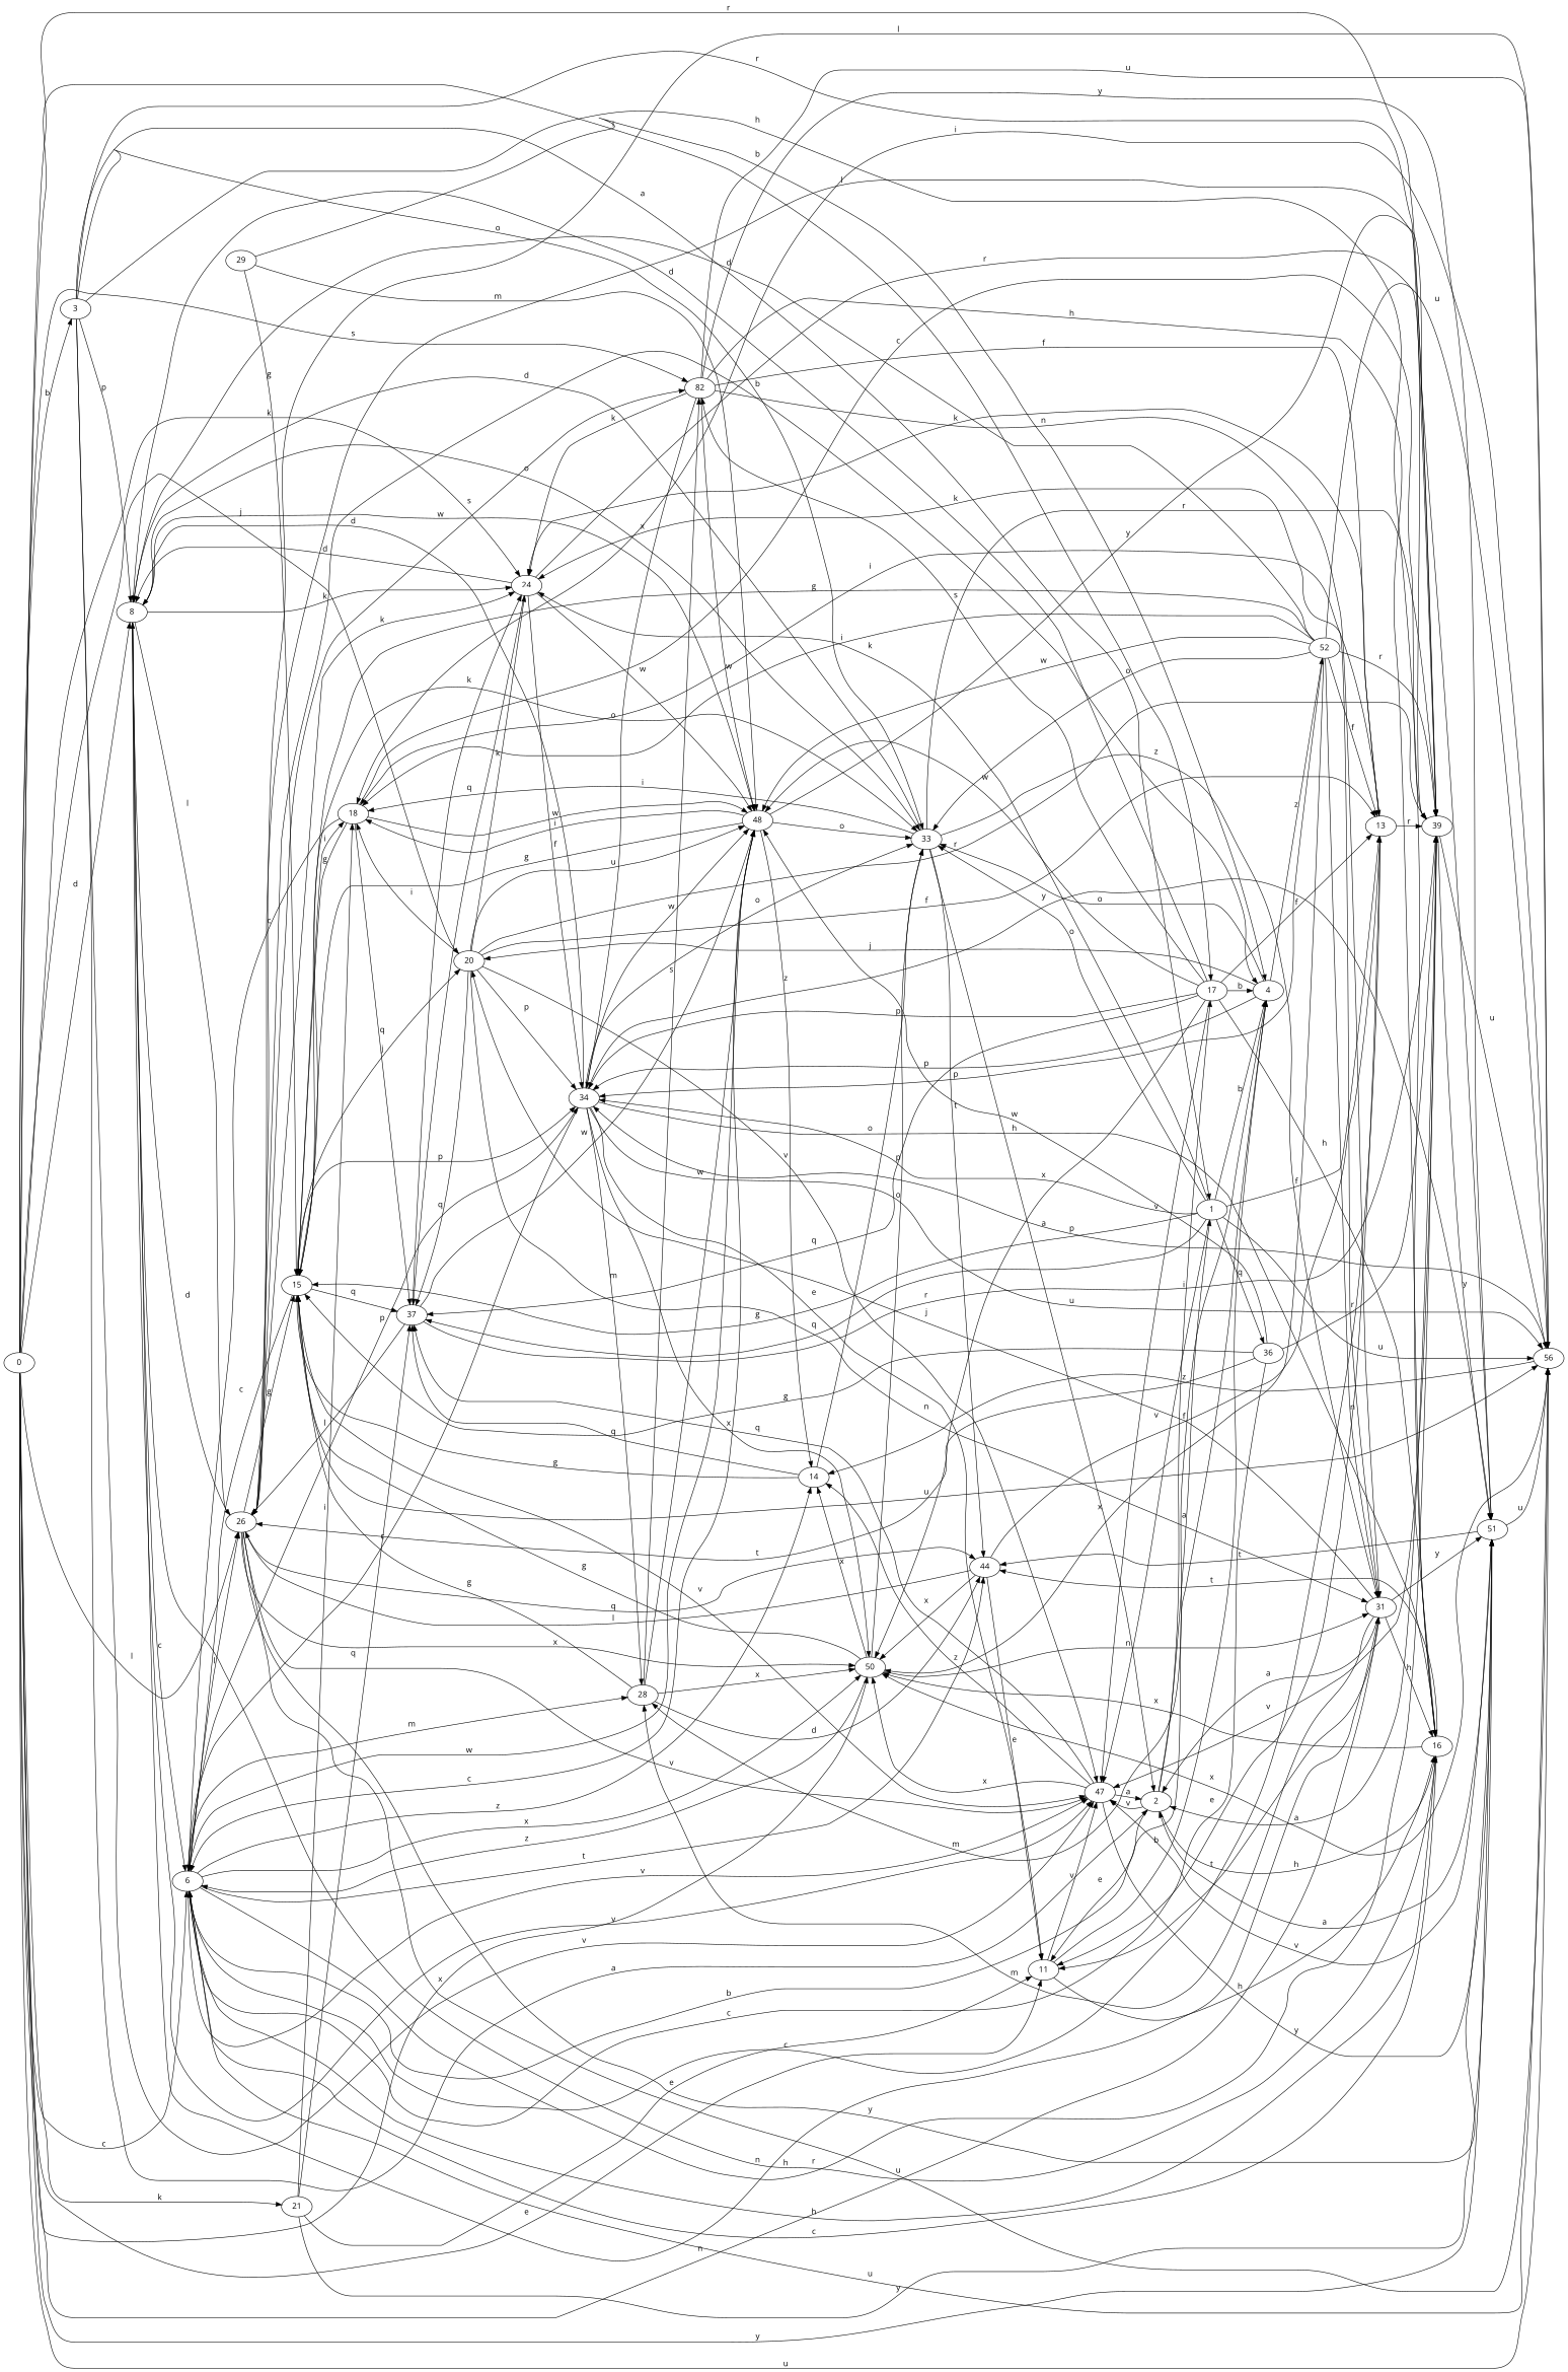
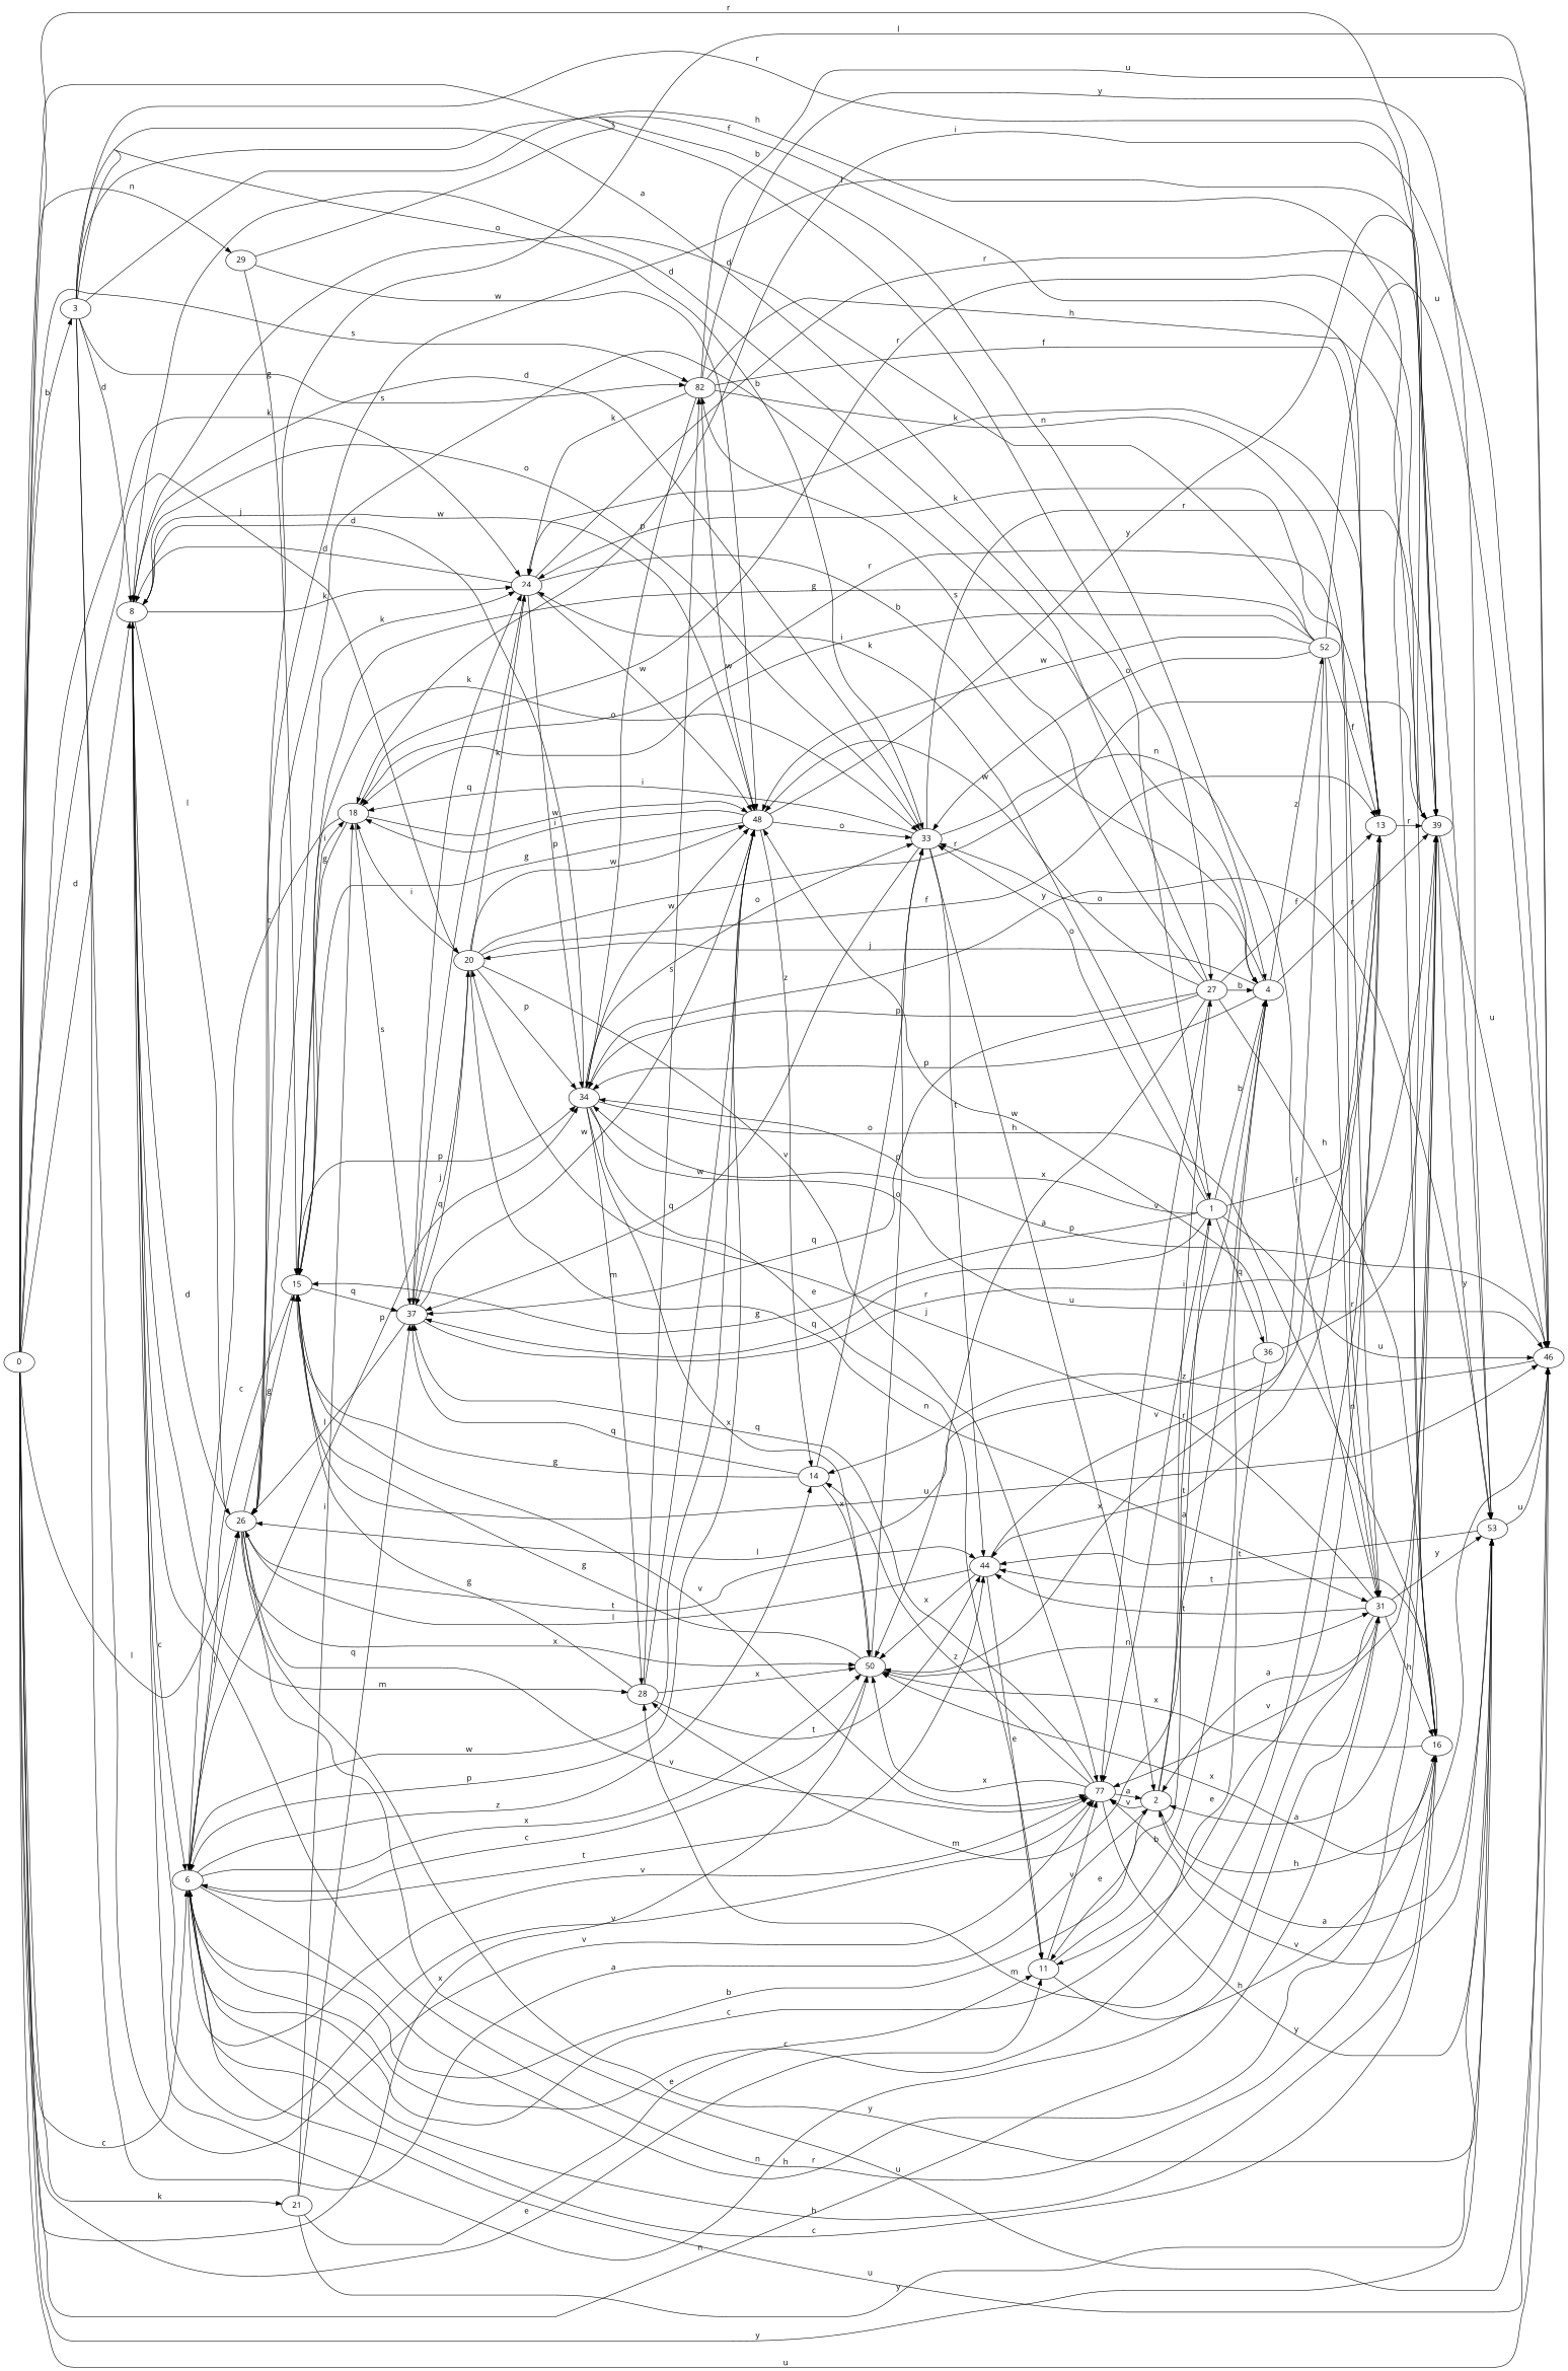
  strict digraph {
    fontname="Open Sans"
    rankdir=LR
    node [fontname="Open Sans"]
    edge [fontname="Open Sans"]
    0
    3
    6
    8
    11
-   17
+   17 [label=27]
    20
    21
    24
    26
    29
    31
    39
    n14 [label=82]
-   46 [label=56]
+   46
    50
-   51
+   51 [label=53]
    1
    13
    33
-   47
+   47 [label=77]
    2
    16
    48
    4
    34
    28
    44
    n29 [label=14]
    37
    18
    15
    36
    52
    0 -> 3 [label=b]
    0 -> 6 [label=c]
    0 -> 8 [label=d]
    0 -> 11 [label=e]
    0 -> 17 [label=i]
    0 -> 20 [label=j]
    0 -> 21 [label=k]
    0 -> 24 [label=k]
    0 -> 26 [label=l]
+   0 -> 29 [label=n]
    0 -> 31 [label=n]
    0 -> 39 [label=r]
    0 -> n14 [label=s]
    0 -> 46 [label=u]
    0 -> 50 [label=x]
    0 -> 51 [label=y]
-   3 -> 8 [label=p]
+   3 -> 8 [label=d]
    3 -> 39 [label=r]
    3 -> 1 [label=a]
+   3 -> 13 [label=f]
    3 -> 33 [label=o]
    3 -> 47 [label=v]
    3 -> 2 [label=a]
    3 -> 16 [label=h]
    6 -> 26 [label=l]
    6 -> 39 [label=r]
    6 -> 46 [label=u]
    6 -> 50 [label=x]
    6 -> 47 [label=v]
    6 -> 16 [label=h]
    6 -> 48 [label=w]
    6 -> 4 [label=b]
    6 -> 34 [label=p]
-   6 -> 28 [label=m]
+   8 -> 28 [label=m]
    6 -> 44 [label=t]
    6 -> n29 [label=z]
    8 -> 6 [label=c]
    8 -> 24 [label=k]
    8 -> 26 [label=l]
    8 -> 31 [label=n]
    8 -> 33 [label=o]
    8 -> 47 [label=v]
    8 -> 16 [label=h]
    8 -> 48 [label=w]
    11 -> 47 [label=v]
    11 -> 16 [label=h]
    11 -> 4 [label=b]
    17 -> 8 [label=d]
    17 -> n14 [label=s]
    17 -> 50 [label=x]
    17 -> 13 [label=f]
    17 -> 47 [label=v]
    17 -> 16 [label=h]
    17 -> 48 [label=w]
    17 -> 4 [label=b]
    17 -> 34 [label=p]
    17 -> 37 [label=q]
    20 -> 24 [label=k]
    20 -> 31 [label=n]
    20 -> 39 [label=r]
    20 -> 13 [label=f]
    20 -> 47 [label=v]
-   20 -> 48 [label=u]
+   20 -> 48 [label=w]
    20 -> 34 [label=p]
    20 -> 37 [label=q]
    20 -> 18 [label=i]
    21 -> 11 [label=e]
    21 -> 51 [label=y]
    21 -> 37 [label=q]
    21 -> 18 [label=i]
    24 -> 8 [label=d]
    24 -> 39 [label=r]
    24 -> 48 [label=w]
-   24 -> 34 [label=f]
+   24 -> 4 [label=b]
+   24 -> 34 [label=p]
    24 -> 37 [label=q]
    26 -> 8 [label=d]
    26 -> 24 [label=k]
-   26 -> n14 [label=s]
+   3 -> n14 [label=s]
    26 -> 46 [label=u]
    26 -> 50 [label=x]
    26 -> 51 [label=y]
    26 -> 47 [label=v]
    26 -> 4 [label=b]
-   26 -> 44 [label=q]
+   26 -> 44 [label=t]
    26 -> 15 [label=g]
-   29 -> 48 [label=m]
+   29 -> 48 [label=w]
    29 -> 4 [label=b]
    29 -> 15 [label=g]
    31 -> 20 [label=j]
    31 -> 24 [label=k]
    31 -> 51 [label=y]
    31 -> 2 [label=a]
    31 -> 16 [label=h]
    31 -> 28 [label=m]
-   31 -> 11 [label=t]
+   31 -> 44 [label=t]
    39 -> 26 [label=l]
    39 -> 46 [label=u]
    39 -> 51 [label=y]
    39 -> 47 [label=v]
    39 -> 2 [label=a]
    n14 -> 24 [label=k]
    n14 -> 31 [label=n]
    n14 -> 46 [label=u]
    n14 -> 51 [label=y]
    n14 -> 13 [label=f]
    n14 -> 16 [label=h]
    n14 -> 48 [label=w]
-   n14 -> 34 [label=x]
+   n14 -> 34 [label=p]
    46 -> 26 [label=l]
    46 -> 50 [label=x]
    46 -> 34 [label=p]
    46 -> n29 [label=z]
    46 -> 18 [label=i]
-   50 -> 6 [label=z]
+   50 -> 6 [label=c]
    50 -> 31 [label=n]
    50 -> 33 [label=o]
    50 -> 15 [label=g]
    51 -> 46 [label=u]
    51 -> 47 [label=v]
    51 -> 2 [label=a]
    51 -> 44 [label=t]
    1 -> 24 [label=k]
    1 -> 46 [label=u]
    1 -> 13 [label=f]
    1 -> 33 [label=o]
    1 -> 47 [label=v]
    1 -> 4 [label=b]
    1 -> 34 [label=p]
    1 -> 37 [label=q]
    1 -> 15 [label=g]
    1 -> 36 [label=q]
    13 -> 6 [label=c]
    13 -> 11 [label=e]
    13 -> 24 [label=k]
    13 -> 39 [label=r]
-   13 -> 18 [label=i]
+   13 -> 44 [label=t]
+   13 -> 18 [label=r]
    33 -> 8 [label=d]
-   33 -> 31 [label=z]
+   33 -> 31 [label=n]
    33 -> 39 [label=r]
    33 -> 2 [label=a]
    33 -> 44 [label=t]
+   33 -> 37 [label=q]
    33 -> 18 [label=i]
    47 -> 50 [label=x]
    47 -> 51 [label=y]
    47 -> 2 [label=a]
    47 -> n29 [label=z]
    47 -> 37 [label=q]
    2 -> 11 [label=e]
    2 -> 17 [label=i]
    2 -> 1 [label=a]
    2 -> 47 [label=v]
    2 -> 16 [label=h]
    16 -> 6 [label=c]
    16 -> 50 [label=x]
    16 -> 44 [label=t]
-   48 -> 6 [label=c]
+   48 -> 6 [label=p]
    48 -> 51 [label=y]
    48 -> 33 [label=o]
    48 -> n29 [label=z]
    48 -> 18 [label=i]
    48 -> 15 [label=g]
    4 -> 20 [label=j]
    4 -> 33 [label=o]
    4 -> 34 [label=p]
    4 -> 28 [label=m]
    4 -> 52 [label=z]
-   34 -> 6 [label=c]
    34 -> 8 [label=d]
    34 -> 11 [label=e]
    34 -> 46 [label=u]
    34 -> 50 [label=x]
    34 -> 51 [label=y]
    34 -> 33 [label=o]
    34 -> 16 [label=h]
    34 -> 48 [label=w]
    34 -> 28 [label=m]
    28 -> n14 [label=s]
    28 -> 50 [label=x]
    28 -> 48 [label=w]
-   28 -> 44 [label=d]
+   28 -> 44 [label=t]
    28 -> 15 [label=g]
    44 -> 11 [label=e]
    44 -> 26 [label=l]
    44 -> 50 [label=x]
-   44 -> 13 [label=f]
-   50 -> n29 [label=x]
+   44 -> 13 [label=r]
+   n29 -> 50 [label=x]
    n29 -> 33 [label=o]
    n29 -> 37 [label=q]
    n29 -> 15 [label=g]
-   15 -> 20 [label=j]
+   37 -> 20 [label=j]
    37 -> 24 [label=k]
    37 -> 26 [label=l]
    37 -> 39 [label=r]
    37 -> 48 [label=w]
    18 -> 6 [label=c]
-   18 -> 39 [label=c]
+   18 -> 39 [label=r]
    18 -> 48 [label=w]
-   18 -> 37 [label=q]
+   18 -> 37 [label=s]
    18 -> 15 [label=g]
    15 -> 6 [label=c]
    15 -> 46 [label=u]
    15 -> 33 [label=o]
    15 -> 47 [label=v]
    15 -> 34 [label=p]
    15 -> 37 [label=q]
    15 -> 18 [label=i]
    36 -> 6 [label=c]
-   36 -> 26 [label=t]
+   36 -> 26 [label=l]
    36 -> 39 [label=r]
    36 -> 48 [label=w]
-   36 -> 15 [label=g]
    52 -> 8 [label=d]
    52 -> 31 [label=n]
-   52 -> 39 [label=r]
+   4 -> 39 [label=r]
    52 -> 46 [label=u]
    52 -> 50 [label=x]
    52 -> 13 [label=f]
    52 -> 33 [label=o]
    52 -> 48 [label=w]
-   52 -> 34 [label=p]
    52 -> 18 [label=i]
    52 -> 15 [label=g]
  }
